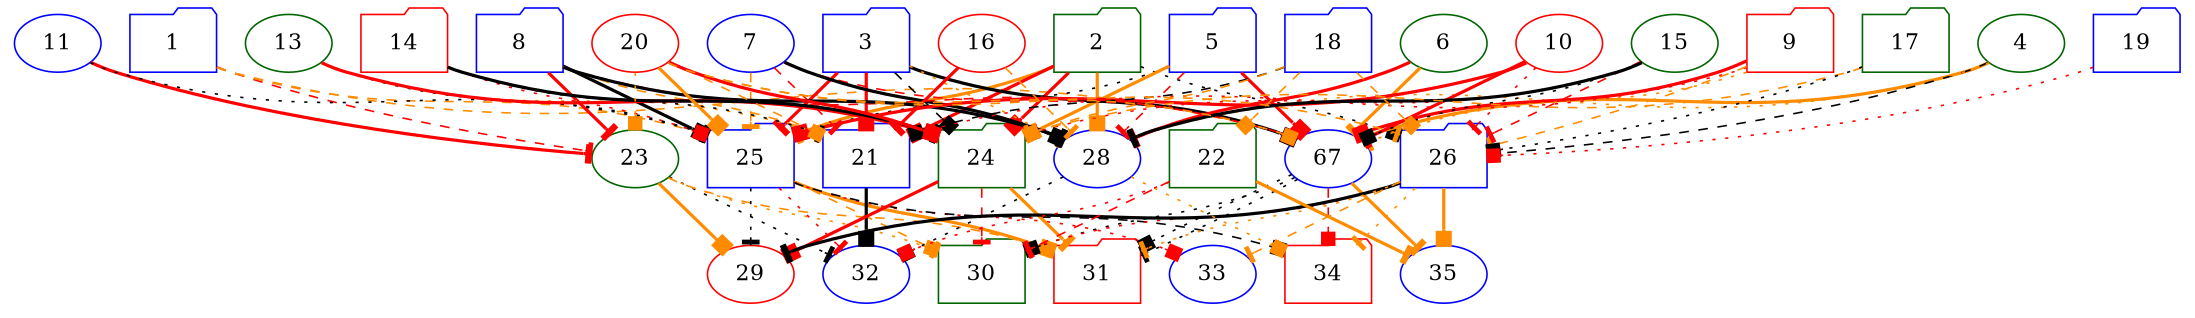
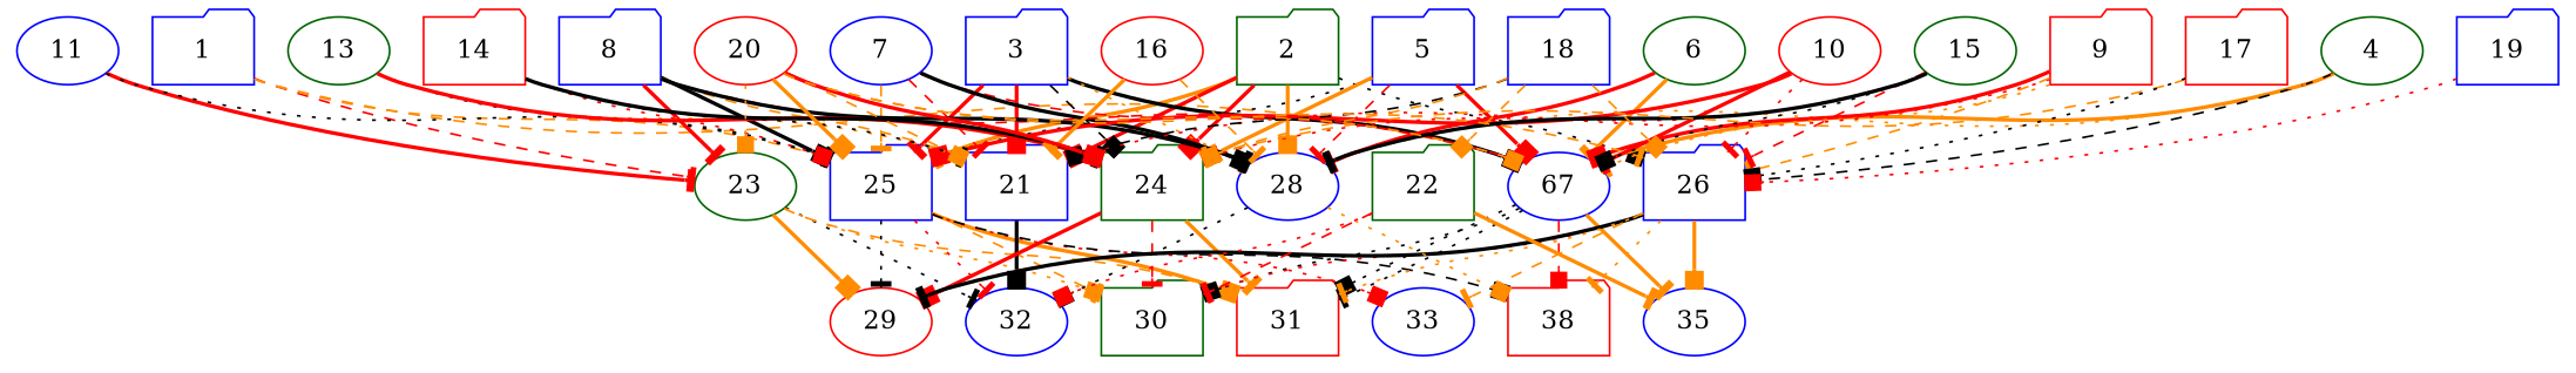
  digraph {
    node [alpha=0.13 color=blue shape=folder]
    edge [arrowhead=box color=darkorange style=bold]
    1 [alpha=0.16 expect_size=92576227719592804352]
    23 [alpha=0.03 color=darkgreen expect_size=11772058668000116736 shape=ellipse]
    25 [alpha=0.18 expect_size=39417776854761080]
    n4 [alpha=0.01 expect_size=1853099036367057664 label=67 shape=ellipse]
    32 [alpha=0.12 expect_size=127086559108553244672 shape=ellipse]
    30 [alpha=0.09 color=darkgreen expect_size=3815634665462483968]
    29 [alpha=0.05 color=red expect_size=680004563139113856 shape=ellipse]
    31 [alpha=0.14 color=red expect_size=40783509355513776]
    33 [alpha=0.06 expect_size=6231158245223708672 shape=ellipse]
-   34 [alpha=0.19 color=red expect_size=3234279412494433280]
+   34 [alpha=0.19 color=red expect_size=3234279412494433280 label=38]
    35 [alpha=0.15 expect_size=22727808967015736 shape=ellipse]
    2 [alpha=0.02 color=darkgreen expect_size=3837908315067225600]
    21 [expect_size=395765603887359040]
    24 [alpha=0.08 color=darkgreen expect_size=16997043685935808512000]
    26 [alpha=0.08 expect_size=60710791365996632]
    28 [expect_size=65554551022727488 shape=ellipse]
    3 [alpha=0.06 expect_size=300701426770929088]
    4 [alpha=0.02 color=darkgreen expect_size=834959778276901248 shape=ellipse]
    5 [alpha=0.07 expect_size=4279137720727982]
    6 [alpha=0.10 color=darkgreen expect_size=7022098918428960 shape=ellipse]
    7 [alpha=0.02 expect_size=1792022167870788864 shape=ellipse]
    8 [alpha=0.01 expect_size=2088201064977076]
    9 [alpha=0.11 color=red expect_size=56112833427469264]
    10 [color=red expect_size=4037278385032156160 shape=ellipse]
    11 [alpha=0.06 expect_size=705768093354906880 shape=ellipse]
    13 [alpha=0.02 color=darkgreen expect_size=221466157033473472 shape=ellipse]
    14 [alpha=0.00 color=red expect_size=4334386230417709596672]
    15 [color=darkgreen expect_size=5208279133065309184 shape=ellipse]
    16 [alpha=0.16 color=red expect_size=270979473109193588736 shape=ellipse]
-   17 [alpha=0.19 color=darkgreen expect_size=2217462956621836288]
+   17 [alpha=0.19 color=red expect_size=2217462956621836288]
    18 [alpha=0.11 expect_size=515176679099874368]
    22 [alpha=0.12 color=darkgreen expect_size=4477203899847485952]
    19 [expect_size=158868060533226240]
    20 [alpha=0.11 color=red expect_size=3853000040040972156928 shape=ellipse]
    1 -> 23 [arrowhead=tee color=red style=dashed]
    1 -> 25 [style=dashed]
    1 -> n4 [arrowhead=tee style=dashed]
    23 -> 32 [arrowhead=tee color=black style=dotted]
    23 -> 30 [style=dotted]
    23 -> 29
    23 -> 31 [style=dashed]
    25 -> 32 [arrowhead=tee color=red style=dotted]
    25 -> 30 [arrowhead=tee style=dashed]
    25 -> 29 [arrowhead=tee color=black style=dotted]
    25 -> 31
    25 -> 33 [color=red style=dotted]
    25 -> 34 [color=black style=dashed]
    n4 -> 30 [color=black style=dotted]
    n4 -> 31 [color=black style=dotted]
    n4 -> 31 [arrowhead=tee color=black style=dotted]
    n4 -> 34 [color=red style=dashed]
    n4 -> 35 [arrowhead=tee]
    2 -> 25 [arrowhead=tee]
    2 -> 21 [color=red]
    2 -> 24 [color=red]
    2 -> 26 [color=black style=dotted]
    2 -> 28
    21 -> 32 [color=black]
    24 -> 30 [arrowhead=tee color=red style=dashed]
    24 -> 29 [color=red]
    24 -> 31 [arrowhead=tee]
    26 -> 30 [arrowhead=tee color=red style=dotted]
    26 -> 29 [arrowhead=tee color=black]
    26 -> 31 [arrowhead=tee style=dotted]
    26 -> 33 [arrowhead=tee style=dashed]
    26 -> 34 [arrowhead=tee style=dotted]
    26 -> 35
    28 -> 32 [color=black style=dotted]
    28 -> 34 [style=dotted]
    3 -> 25 [arrowhead=tee color=red]
    3 -> n4 [color=black]
    3 -> 21 [color=red]
    3 -> 24 [color=black style=dashed]
    3 -> 28 [arrowhead=tee style=dotted]
    4 -> n4 [arrowhead=tee]
    4 -> 26 [arrowhead=tee color=black style=dashed]
    4 -> 28 [arrowhead=tee style=dotted]
    5 -> 25 [color=black style=dotted]
    5 -> n4 [color=red]
    5 -> 24
    5 -> 28 [arrowhead=tee color=red style=dashed]
    6 -> n4 [arrowhead=tee]
    6 -> 28 [arrowhead=tee color=red]
    7 -> 25 [arrowhead=tee style=dashed]
    7 -> n4 [color=red style=dashed]
    7 -> 21 [arrowhead=tee color=red style=dashed]
    7 -> 28 [color=black]
    8 -> 23 [arrowhead=tee color=red]
    8 -> 25 [color=black]
    8 -> n4 [color=red style=dashed]
    8 -> 21 [arrowhead=tee style=dashed]
    8 -> 28 [arrowhead=tee color=black]
    9 -> n4 [color=red]
    9 -> n4 [arrowhead=tee style=dotted]
    9 -> 21 [color=red style=dotted]
    9 -> 26 [arrowhead=tee style=dashed]
    10 -> 25 [color=red]
    10 -> n4 [arrowhead=tee color=red]
    10 -> 26 [arrowhead=tee color=red style=dotted]
    11 -> 23 [arrowhead=tee color=red]
    11 -> 25 [arrowhead=tee color=black style=dotted]
    13 -> 25 [arrowhead=tee color=black style=dotted]
    13 -> 21 [arrowhead=tee style=dotted]
    13 -> 24 [color=red]
    14 -> 25 [color=red style=dotted]
    14 -> 21 [arrowhead=tee color=black style=dotted]
    14 -> 24 [arrowhead=tee color=black]
    15 -> n4 [color=black style=dotted]
    15 -> 24 [color=red style=dotted]
    15 -> 26 [arrowhead=tee color=red style=dashed]
    15 -> 28 [arrowhead=tee color=black]
-   16 -> 21 [arrowhead=tee color=red]
+   16 -> 21 [arrowhead=tee]
    16 -> 28 [arrowhead=tee style=dashed]
    17 -> 24 [arrowhead=tee style=dashed]
    17 -> 26 [color=black style=dotted]
    18 -> 21 [color=black style=dashed]
    18 -> 24 [style=dashed]
    18 -> 26 [style=dashed]
    18 -> 22 [style=dashed]
    22 -> 32 [color=red style=dotted]
    22 -> 30 [arrowhead=tee color=red style=dashed]
    22 -> 35 [arrowhead=tee]
    19 -> 26 [color=red style=dotted]
    20 -> 23 [style=dotted]
    20 -> 25
    20 -> n4 [style=dashed]
    20 -> 21 [style=dashed]
    20 -> 24 [color=red]
    20 -> 26 [arrowhead=tee style=dashed]
  }
